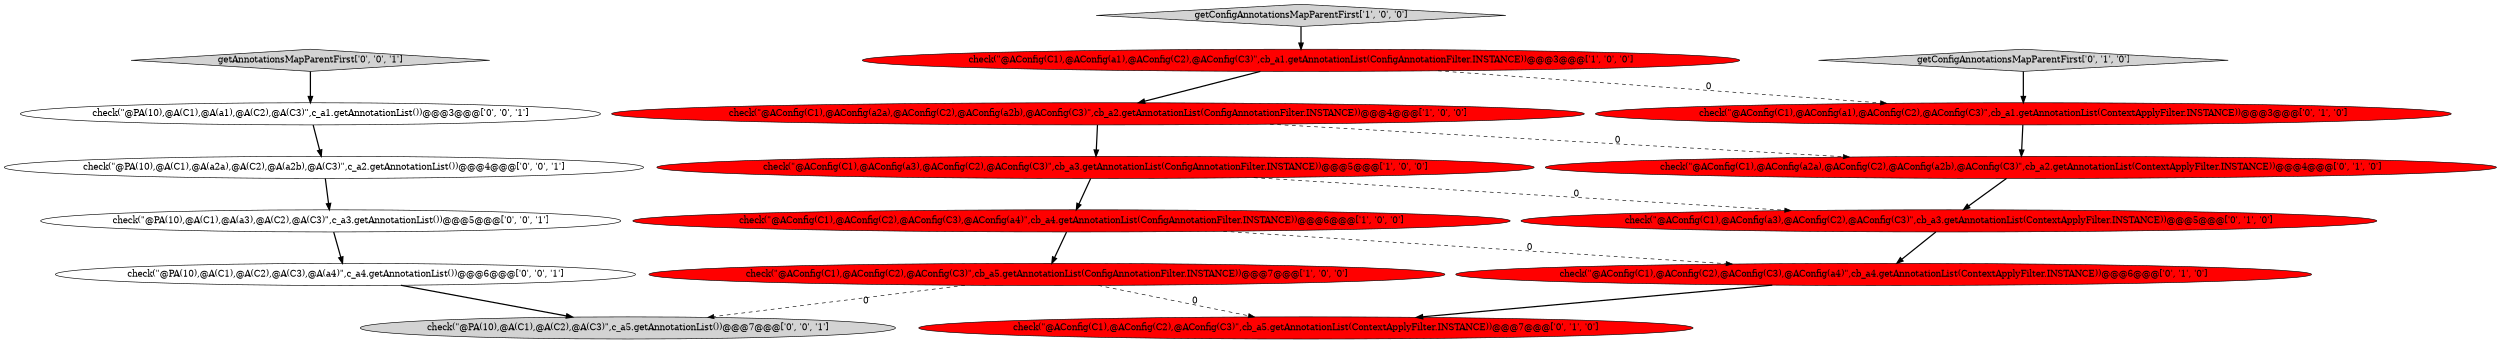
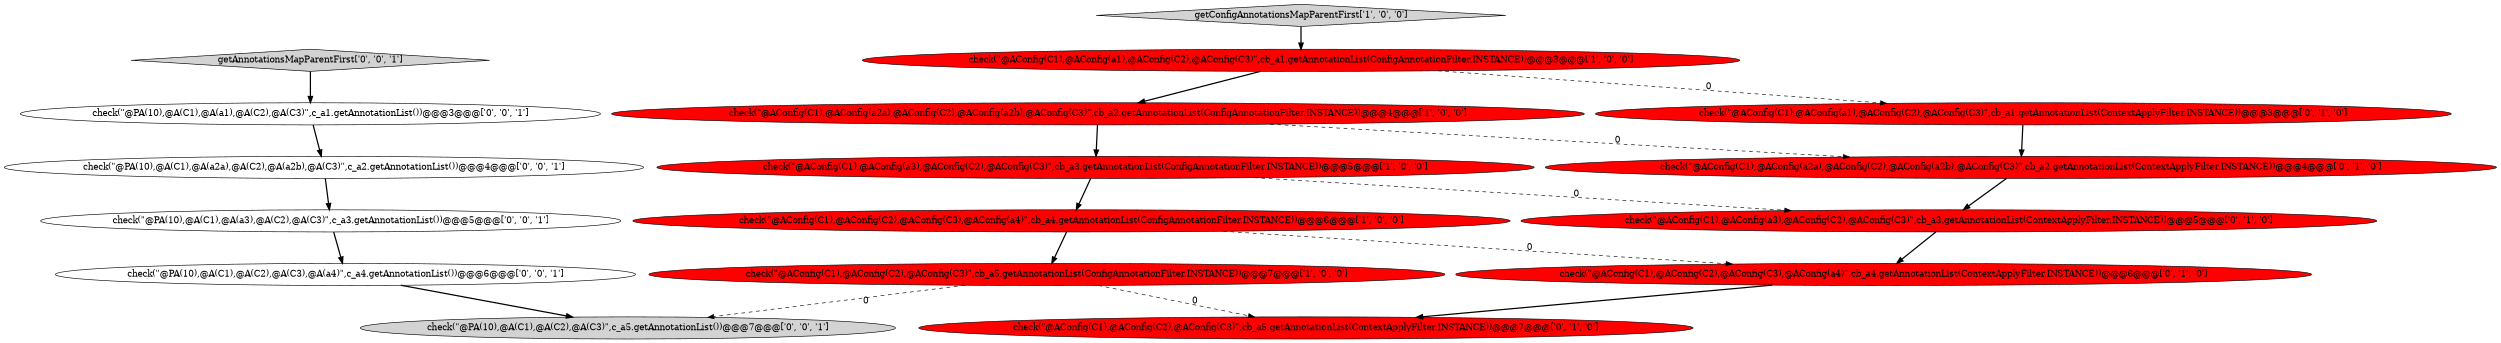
  digraph {
    fontname="DejaVu Serif"
    node [fillcolor=red shape=ellipse style=filled fontname="DejaVu Serif"]
    edge [style=bold fontname="DejaVu Serif"]
    n1 [label="check(\"@AConfig(C1),@AConfig(a1),@AConfig(C2),@AConfig(C3)\",cb_a1.getAnnotationList(ContextApplyFilter.INSTANCE))@@@3@@@['0', '1', '0']"]
    n2 [label="check(\"@AConfig(C1),@AConfig(a2a),@AConfig(C2),@AConfig(a2b),@AConfig(C3)\",cb_a2.getAnnotationList(ContextApplyFilter.INSTANCE))@@@4@@@['0', '1', '0']"]
    n3 [fillcolor=white label="check(\"@PA(10),@A(C1),@A(a1),@A(C2),@A(C3)\",c_a1.getAnnotationList())@@@3@@@['0', '0', '1']"]
    n4 [fillcolor=white label="check(\"@PA(10),@A(C1),@A(a2a),@A(C2),@A(a2b),@A(C3)\",c_a2.getAnnotationList())@@@4@@@['0', '0', '1']"]
    n5 [label="check(\"@AConfig(C1),@AConfig(C2),@AConfig(C3),@AConfig(a4)\",cb_a4.getAnnotationList(ConfigAnnotationFilter.INSTANCE))@@@6@@@['1', '0', '0']"]
    n6 [label="check(\"@AConfig(C1),@AConfig(C2),@AConfig(C3)\",cb_a5.getAnnotationList(ConfigAnnotationFilter.INSTANCE))@@@7@@@['1', '0', '0']"]
    n7 [label="check(\"@AConfig(C1),@AConfig(C2),@AConfig(C3),@AConfig(a4)\",cb_a4.getAnnotationList(ContextApplyFilter.INSTANCE))@@@6@@@['0', '1', '0']"]
    n8 [label="check(\"@AConfig(C1),@AConfig(a3),@AConfig(C2),@AConfig(C3)\",cb_a3.getAnnotationList(ContextApplyFilter.INSTANCE))@@@5@@@['0', '1', '0']"]
    n9 [fillcolor=white label="check(\"@PA(10),@A(C1),@A(a3),@A(C2),@A(C3)\",c_a3.getAnnotationList())@@@5@@@['0', '0', '1']"]
    n10 [fillcolor=white label="check(\"@PA(10),@A(C1),@A(C2),@A(C3),@A(a4)\",c_a4.getAnnotationList())@@@6@@@['0', '0', '1']"]
    n11 [label="check(\"@AConfig(C1),@AConfig(a2a),@AConfig(C2),@AConfig(a2b),@AConfig(C3)\",cb_a2.getAnnotationList(ConfigAnnotationFilter.INSTANCE))@@@4@@@['1', '0', '0']"]
    n12 [label="check(\"@AConfig(C1),@AConfig(a3),@AConfig(C2),@AConfig(C3)\",cb_a3.getAnnotationList(ConfigAnnotationFilter.INSTANCE))@@@5@@@['1', '0', '0']"]
-   n13 [fillcolor=lightgray label="getConfigAnnotationsMapParentFirst['0', '1', '0']" shape=diamond]
    n14 [fillcolor=lightgray label="getConfigAnnotationsMapParentFirst['1', '0', '0']" shape=diamond]
    n15 [label="check(\"@AConfig(C1),@AConfig(a1),@AConfig(C2),@AConfig(C3)\",cb_a1.getAnnotationList(ConfigAnnotationFilter.INSTANCE))@@@3@@@['1', '0', '0']"]
    n16 [label="check(\"@AConfig(C1),@AConfig(C2),@AConfig(C3)\",cb_a5.getAnnotationList(ContextApplyFilter.INSTANCE))@@@7@@@['0', '1', '0']"]
    n17 [fillcolor=lightgray label="check(\"@PA(10),@A(C1),@A(C2),@A(C3)\",c_a5.getAnnotationList())@@@7@@@['0', '0', '1']"]
    n18 [fillcolor=lightgray label="getAnnotationsMapParentFirst['0', '0', '1']" shape=diamond]
    n1 -> n2
    n2 -> n8
    n3 -> n4
    n4 -> n9
    n5 -> n6
    n5 -> n7 [label=0 style=dashed]
    n6 -> n16 [label=0 style=dashed]
    n6 -> n17 [label=0 style=dashed]
    n7 -> n16
    n8 -> n7
    n9 -> n10
    n10 -> n17
    n11 -> n2 [label=0 style=dashed]
    n11 -> n12
    n12 -> n5
    n12 -> n8 [label=0 style=dashed]
-   n13 -> n1
    n14 -> n15
    n15 -> n1 [label=0 style=dashed]
    n15 -> n11
    n18 -> n3
  }
